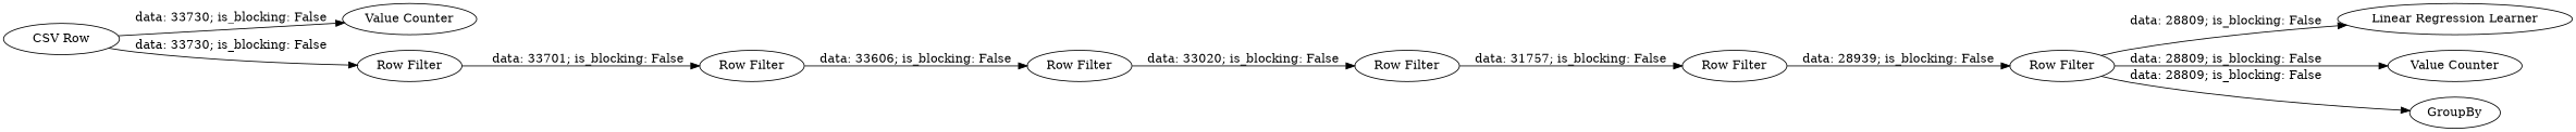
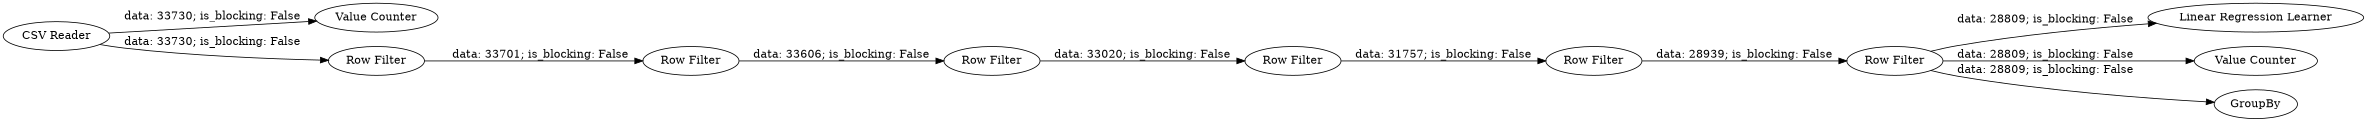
  digraph {
    rankdir=LR
    n1 [label="Row Filter"]
    n2 [label="Row Filter"]
    n3 [label="Row Filter"]
    n4 [label="Linear Regression Learner"]
    n5 [label="Value Counter"]
    n6 [label=GroupBy]
    n7 [label="Row Filter"]
    n8 [label="Value Counter"]
    n9 [label="Row Filter"]
-   n10 [label="CSV Row"]
+   n10 [label="CSV Reader"]
    n11 [label="Row Filter"]
    n1 -> n2 [label="data: 33606; is_blocking: False"]
    n2 -> n9 [label="data: 33020; is_blocking: False"]
    n3 -> n4 [label="data: 28809; is_blocking: False"]
    n3 -> n5 [label="data: 28809; is_blocking: False"]
    n3 -> n6 [label="data: 28809; is_blocking: False"]
    n7 -> n3 [label="data: 28939; is_blocking: False"]
    n9 -> n7 [label="data: 31757; is_blocking: False"]
    n10 -> n8 [label="data: 33730; is_blocking: False"]
    n10 -> n11 [label="data: 33730; is_blocking: False"]
    n11 -> n1 [label="data: 33701; is_blocking: False"]
  }
